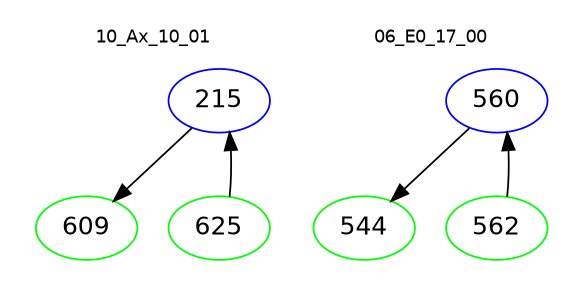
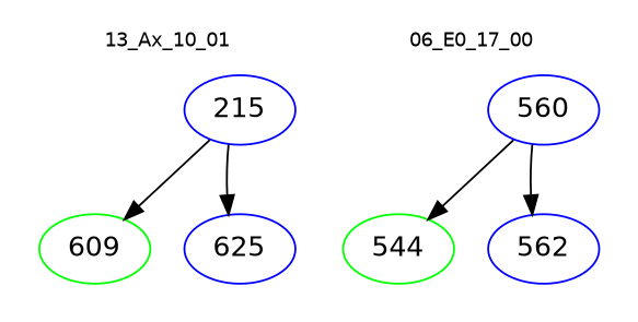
  digraph {
    fontname="DejaVu Sans"
    node [color=blue fontname="DejaVu Sans"]
    edge [color=black fontname="DejaVu Sans"]
    n1 [label=215]
    n2 [color=green label=609]
-   n3 [color=green label=625]
+   n3 [label=625]
    n4 [label=560]
    n5 [color=green label=544]
-   n6 [color=green label=562]
+   n6 [label=562]
    subgraph cluster_1 {
      color=white
      fontsize=10
-     label="10_Ax_10_01"
+     label="13_Ax_10_01"
      n1
      n2
      n3
    }
    subgraph cluster_2 {
      color=white
      fontsize=10
      label="06_E0_17_00"
      n4
      n5
      n6
    }
    n1 -> n2
-   n3 -> n1
+   n1 -> n3
    n4 -> n5
-   n6 -> n4
+   n4 -> n6
  }
